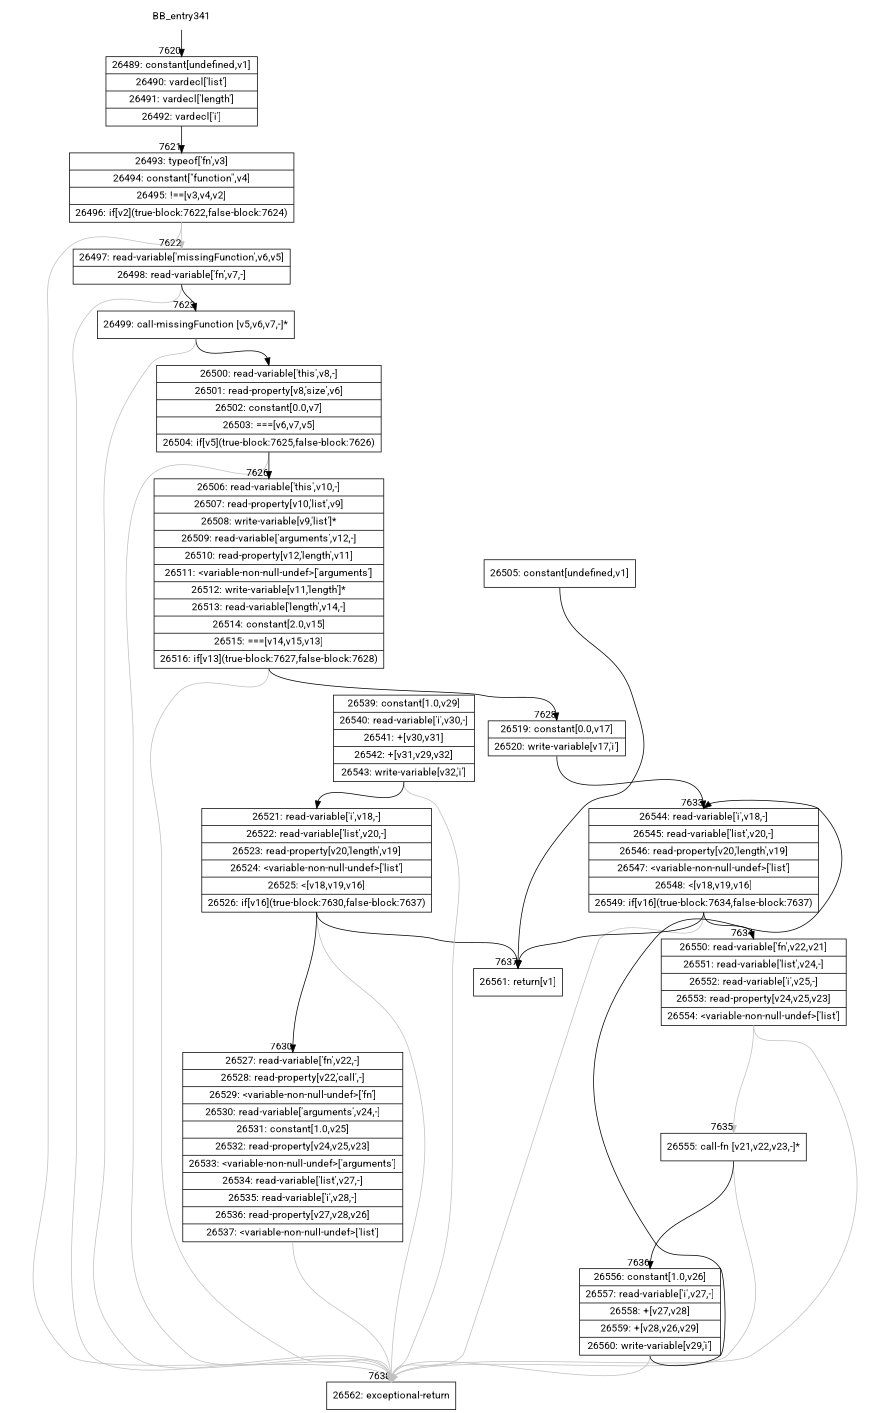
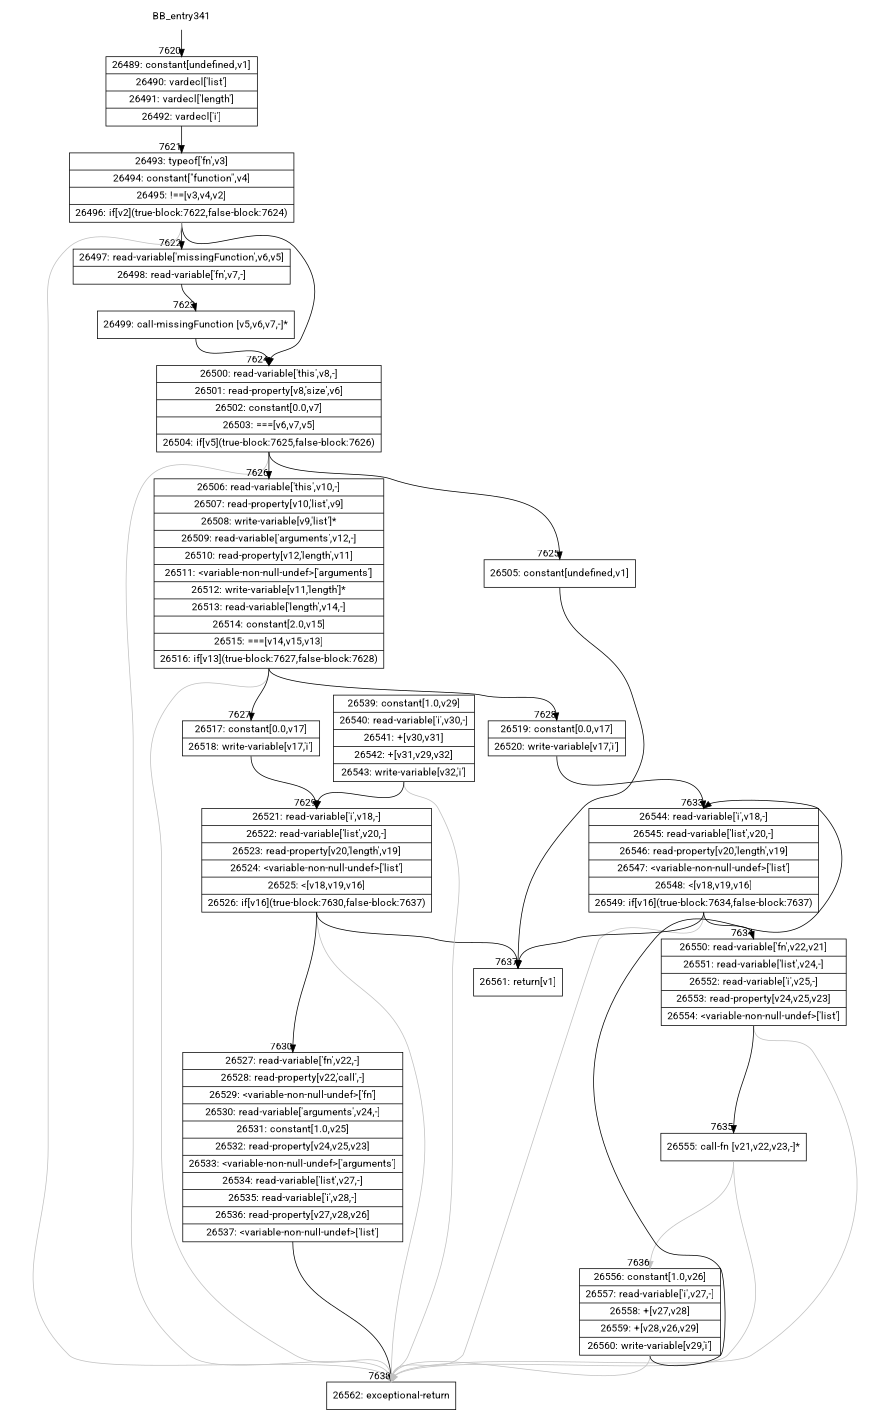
  digraph {
    fontname=Roboto
    rankdir=TD
    node [fontname=Roboto shape=record]
    edge [fontname=Roboto headport=n tailport=s]
    n1 [label=BB_entry341 shape=none]
    n2 [label="{26489: constant[undefined,v1]|26490: vardecl['list']|26491: vardecl['length']|26492: vardecl['i']}"]
    n3 [label="{26493: typeof['fn',v3]|26494: constant[\"function\",v4]|26495: !==[v3,v4,v2]|26496: if[v2](true-block:7622,false-block:7624)}"]
    n4 [label="{26497: read-variable['missingFunction',v6,v5]|26498: read-variable['fn',v7,-]}"]
    n5 [label="{26500: read-variable['this',v8,-]|26501: read-property[v8,'size',v6]|26502: constant[0.0,v7]|26503: ===[v6,v7,v5]|26504: if[v5](true-block:7625,false-block:7626)}"]
    n6 [label="{26562: exceptional-return}"]
    n7 [label="{26499: call-missingFunction [v5,v6,v7,-]*}"]
    n8 [label="{26505: constant[undefined,v1]}"]
    n9 [label="{26506: read-variable['this',v10,-]|26507: read-property[v10,'list',v9]|26508: write-variable[v9,'list']*|26509: read-variable['arguments',v12,-]|26510: read-property[v12,'length',v11]|26511: \<variable-non-null-undef\>['arguments']|26512: write-variable[v11,'length']*|26513: read-variable['length',v14,-]|26514: constant[2.0,v15]|26515: ===[v14,v15,v13]|26516: if[v13](true-block:7627,false-block:7628)}"]
    n10 [label="{26561: return[v1]}"]
+   n11 [label="{26517: constant[0.0,v17]|26518: write-variable[v17,'i']}"]
    n12 [label="{26519: constant[0.0,v17]|26520: write-variable[v17,'i']}"]
    n13 [label="{26521: read-variable['i',v18,-]|26522: read-variable['list',v20,-]|26523: read-property[v20,'length',v19]|26524: \<variable-non-null-undef\>['list']|26525: \<[v18,v19,v16]|26526: if[v16](true-block:7630,false-block:7637)}"]
    n14 [label="{26544: read-variable['i',v18,-]|26545: read-variable['list',v20,-]|26546: read-property[v20,'length',v19]|26547: \<variable-non-null-undef\>['list']|26548: \<[v18,v19,v16]|26549: if[v16](true-block:7634,false-block:7637)}"]
    n15 [label="{26527: read-variable['fn',v22,-]|26528: read-property[v22,'call',-]|26529: \<variable-non-null-undef\>['fn']|26530: read-variable['arguments',v24,-]|26531: constant[1.0,v25]|26532: read-property[v24,v25,v23]|26533: \<variable-non-null-undef\>['arguments']|26534: read-variable['list',v27,-]|26535: read-variable['i',v28,-]|26536: read-property[v27,v28,v26]|26537: \<variable-non-null-undef\>['list']}"]
    n16 [label="{26550: read-variable['fn',v22,v21]|26551: read-variable['list',v24,-]|26552: read-variable['i',v25,-]|26553: read-property[v24,v25,v23]|26554: \<variable-non-null-undef\>['list']}"]
    n17 [label="{26555: call-fn [v21,v22,v23,-]*}"]
    n18 [label="{26539: constant[1.0,v29]|26540: read-variable['i',v30,-]|26541: +[v30,v31]|26542: +[v31,v29,v32]|26543: write-variable[v32,'i']}"]
    n19 [label="{26556: constant[1.0,v26]|26557: read-variable['i',v27,-]|26558: +[v27,v28]|26559: +[v28,v26,v29]|26560: write-variable[v29,'i']}"]
    n1 -> n2 [headlabel="    7620"]
    n2 -> n3 [headlabel="      7621"]
-   n3 -> n4 [headlabel="      7622" color=gray]
+   n3 -> n4 [headlabel="      7622"]
+   n3 -> n5 [headlabel="      7624"]
    n3 -> n6 [color=gray headlabel="      7638"]
-   n4 -> n6 [color=gray]
    n4 -> n7 [headlabel="      7623"]
    n5 -> n6 [color=gray]
+   n5 -> n8 [headlabel="      7625"]
    n5 -> n9 [headlabel="      7626"]
    n7 -> n5
-   n7 -> n6 [color=gray]
    n8 -> n10 [headlabel="      7637"]
    n9 -> n6 [color=gray]
+   n9 -> n11 [headlabel="      7627"]
    n9 -> n12 [headlabel="      7628"]
+   n11 -> n13 [headlabel="      7629"]
    n12 -> n14 [headlabel="      7633"]
    n13 -> n6 [color=gray]
    n13 -> n10
    n13 -> n15 [headlabel="      7630"]
    n14 -> n6 [color=gray]
    n14 -> n10
    n14 -> n16 [headlabel="      7634"]
-   n15 -> n6 [color=gray]
+   n15 -> n6 [color=black]
    n16 -> n6 [color=gray]
-   n16 -> n17 [headlabel="      7635" color=gray]
+   n16 -> n17 [headlabel="      7635"]
    n17 -> n6 [color=gray]
-   n17 -> n19 [headlabel="      7636"]
+   n17 -> n19 [headlabel="      7636" color=gray]
    n18 -> n6 [color=gray]
    n18 -> n13
    n19 -> n6 [color=gray]
    n19 -> n14
  }
